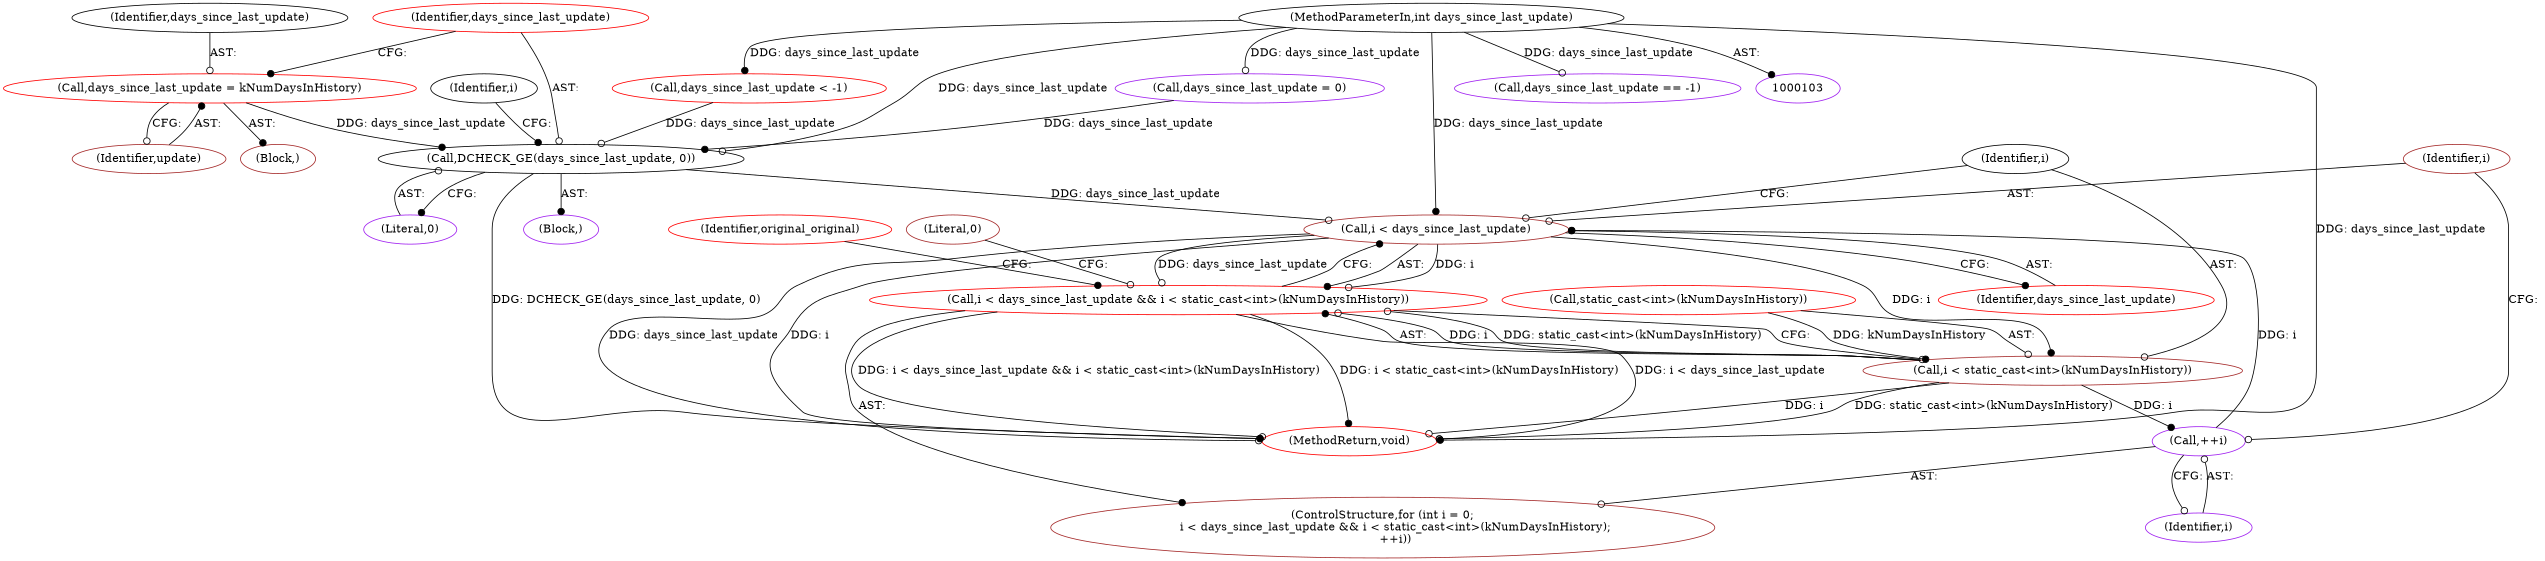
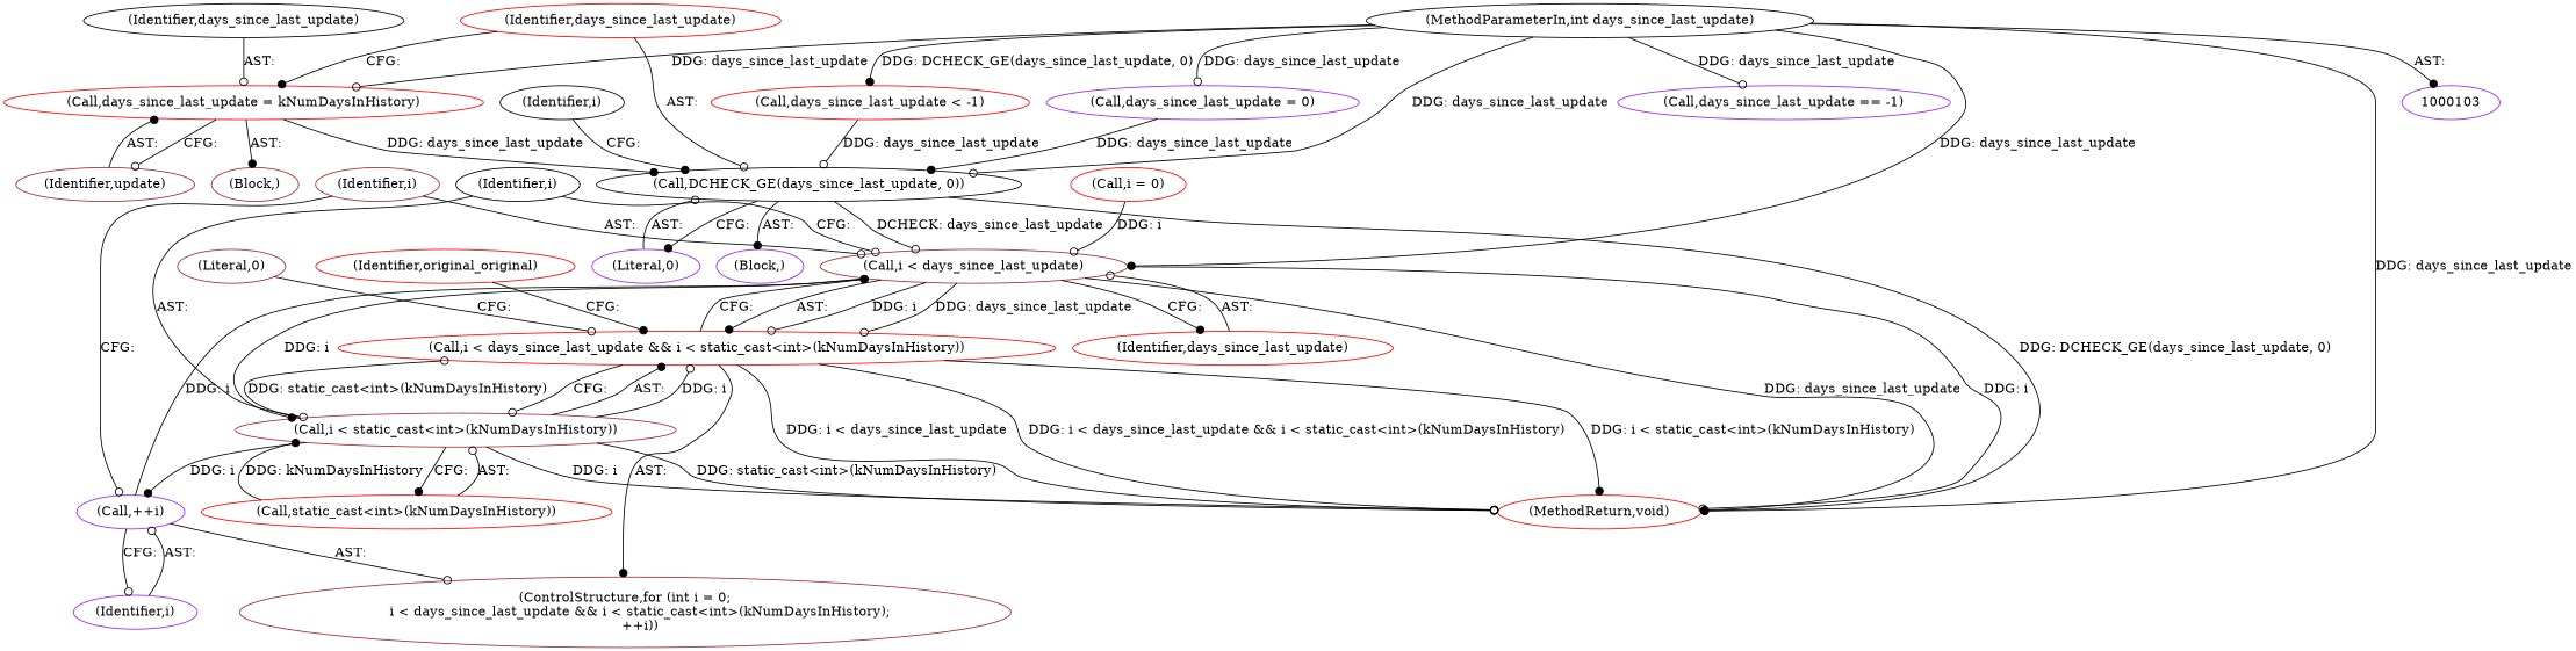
  digraph {
    node [color=red]
    edge [arrowhead=odot]
    n1 [label="(Call,days_since_last_update = kNumDaysInHistory)"]
    n2 [color=black label="(Call,DCHECK_GE(days_since_last_update, 0))"]
    n3 [color=brown label="(Identifier,update)"]
    n4 [color=brown label="(Block,)"]
    n5 [color=brown label="(Call,i < days_since_last_update)"]
    n6 [label="(MethodReturn,void)"]
    n7 [color=purple label="(Literal,0)"]
    n8 [color=purple label="(Block,)"]
    n9 [color=black label="(MethodParameterIn,int days_since_last_update)"]
    n10 [color=purple label="(Call,days_since_last_update = 0)"]
    n11 [label="(Call,days_since_last_update < -1)"]
    n12 [color=purple label="(Call,days_since_last_update == -1)"]
    1000103 [color=purple]
    n14 [label="(Call,i < days_since_last_update && i < static_cast<int>(kNumDaysInHistory))"]
    n15 [color=brown label="(Call,i < static_cast<int>(kNumDaysInHistory))"]
    n16 [label="(Identifier,days_since_last_update)"]
    n17 [color=brown label="(ControlStructure,for (int i = 0;\n       i < days_since_last_update && i < static_cast<int>(kNumDaysInHistory);\n       ++i))"]
    n18 [color=purple label="(Call,++i)"]
    n19 [label="(Call,static_cast<int>(kNumDaysInHistory))"]
    n20 [color=purple label="(Identifier,i)"]
    n21 [label="(Identifier,original_original)"]
    n22 [color=brown label="(Literal,0)"]
    n23 [color=brown label="(Identifier,i)"]
    n24 [color=black label="(Identifier,days_since_last_update)"]
    n25 [label="(Identifier,days_since_last_update)"]
    n26 [color=black label="(Identifier,i)"]
    n27 [color=black label="(Identifier,i)"]
+   n28 [label="(Call,i = 0)"]
    n1 -> n2 [arrowhead=dot label="DDG: days_since_last_update"]
    n1 -> n3 [label="CFG: "]
    n1 -> n4 [arrowhead=dot label="AST: "]
-   n2 -> n5 [label="DDG: days_since_last_update"]
+   n2 -> n5 [label="DCHECK: days_since_last_update"]
    n2 -> n6 [arrowhead=dot label="DDG: DCHECK_GE(days_since_last_update, 0)"]
    n2 -> n7 [arrowhead=dot label="CFG: "]
    n2 -> n8 [arrowhead=dot label="AST: "]
    n3 -> n1 [arrowhead=dot label="AST: "]
    n5 -> n6 [label="DDG: i"]
    n5 -> n6 [label="DDG: days_since_last_update"]
    n5 -> n14 [arrowhead=dot label="AST: "]
    n5 -> n14 [label="DDG: i"]
    n5 -> n14 [label="DDG: days_since_last_update"]
    n5 -> n15 [arrowhead=dot label="DDG: i"]
    n5 -> n16 [arrowhead=dot label="CFG: "]
    n7 -> n2 [label="AST: "]
+   n9 -> n1 [label="DDG: days_since_last_update"]
    n9 -> n2 [label="DDG: days_since_last_update"]
    n9 -> n5 [arrowhead=dot label="DDG: days_since_last_update"]
    n9 -> n6 [arrowhead=dot label="DDG: days_since_last_update"]
    n9 -> n10 [label="DDG: days_since_last_update"]
-   n9 -> n11 [arrowhead=dot label="DDG: days_since_last_update"]
+   n9 -> n11 [arrowhead=dot label="DDG: DCHECK_GE(days_since_last_update, 0)"]
    n9 -> n12 [label="DDG: days_since_last_update"]
    n9 -> 1000103 [arrowhead=dot label="AST: "]
    n10 -> n2 [arrowhead=dot label="DDG: days_since_last_update"]
    n11 -> n2 [label="DDG: days_since_last_update"]
    n14 -> n5 [arrowhead=dot label="CFG: "]
    n14 -> n6 [arrowhead=dot label="DDG: i < static_cast<int>(kNumDaysInHistory)"]
    n14 -> n6 [label="DDG: i < days_since_last_update"]
    n14 -> n6 [label="DDG: i < days_since_last_update && i < static_cast<int>(kNumDaysInHistory)"]
    n14 -> n15 [label="CFG: "]
    n14 -> n17 [arrowhead=dot label="AST: "]
    n15 -> n6 [label="DDG: i"]
    n15 -> n6 [label="DDG: static_cast<int>(kNumDaysInHistory)"]
    n15 -> n14 [arrowhead=dot label="AST: "]
    n15 -> n14 [label="DDG: i"]
    n15 -> n14 [label="DDG: static_cast<int>(kNumDaysInHistory)"]
    n15 -> n18 [arrowhead=dot label="DDG: i"]
+   n15 -> n19 [arrowhead=dot label="CFG: "]
    n16 -> n5 [label="AST: "]
    n18 -> n5 [arrowhead=dot label="DDG: i"]
    n18 -> n17 [label="AST: "]
    n18 -> n20 [label="CFG: "]
    n19 -> n15 [label="AST: "]
    n19 -> n15 [arrowhead=dot label="DDG: kNumDaysInHistory"]
    n20 -> n18 [label="AST: "]
    n21 -> n14 [arrowhead=dot label="CFG: "]
    n22 -> n14 [label="CFG: "]
    n23 -> n5 [label="AST: "]
    n23 -> n18 [label="CFG: "]
    n24 -> n1 [label="AST: "]
    n25 -> n1 [arrowhead=dot label="CFG: "]
    n25 -> n2 [label="AST: "]
    n26 -> n5 [label="CFG: "]
    n26 -> n15 [label="AST: "]
    n27 -> n2 [arrowhead=dot label="CFG: "]
+   n28 -> n5 [label="DDG: i"]
  }
